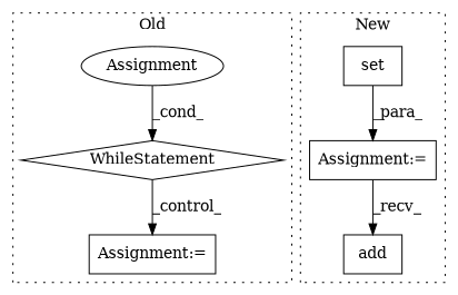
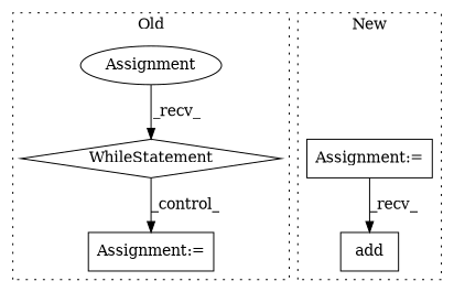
  digraph {
    node [a=7 shape=box]
    n1 [a=61 l="7,2" label=WhileStatement s="12516,12531" shape=diamond]
    n2 [a=42 l=8 label=Assignment s=12523 shape=ellipse]
    n3 [l=2 label="Assignment:=" s=12624]
    n4 [a=32 l="4,1" label=add s="12575,12590"]
    n5 [l=1 label="Assignment:=" s=12351]
-   n6 [a=32 l=5 label=set s=12352]
    subgraph cluster_1 {
      label=Old
      style=dotted
      n1
      n2
      n3
    }
    subgraph cluster_2 {
      label=New
      style=dotted
      n4
      n5
-     n6
    }
    n1 -> n3 [label=_control_]
-   n2 -> n1 [label=_cond_]
+   n2 -> n1 [label=_recv_]
    n5 -> n4 [label=_recv_]
-   n6 -> n5 [label=_para_]
  }
